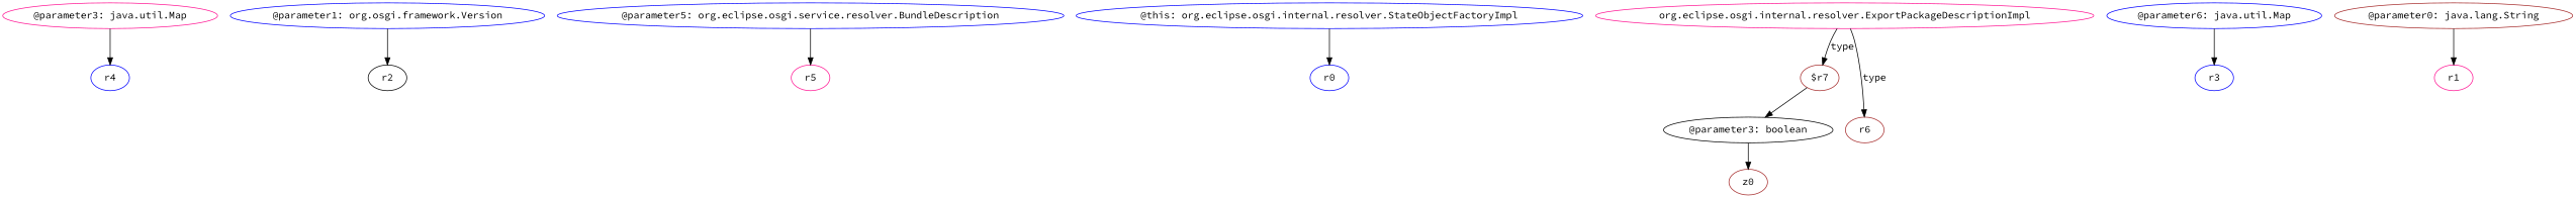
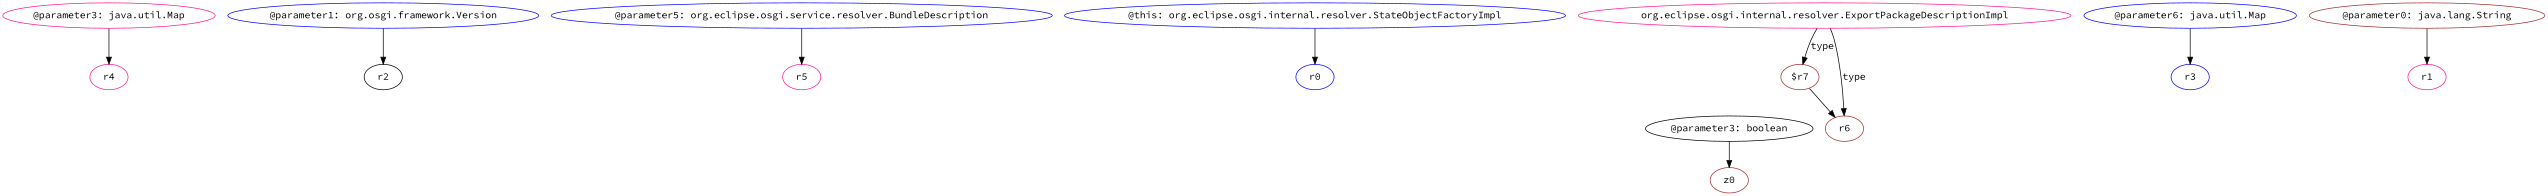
  digraph {
    fontname="Source Code Pro"
    node [color=blue fontname="Source Code Pro"]
    edge [fontname="Source Code Pro"]
    n1 [color=deeppink label="@parameter3: java.util.Map"]
-   n2 [label=r4]
+   n2 [color=deeppink label=r4]
    n3 [label="@parameter1: org.osgi.framework.Version"]
    n4 [color=black label=r2]
    n5 [label="@parameter5: org.eclipse.osgi.service.resolver.BundleDescription"]
    n6 [color=deeppink label=r5]
    n7 [label="@this: org.eclipse.osgi.internal.resolver.StateObjectFactoryImpl"]
    n8 [label=r0]
    n9 [color=black label="@parameter3: boolean"]
    n10 [color=brown label=z0]
    n11 [color=deeppink label="org.eclipse.osgi.internal.resolver.ExportPackageDescriptionImpl"]
    n12 [color=brown label="$r7"]
    n13 [color=brown label=r6]
    n14 [label="@parameter6: java.util.Map"]
    n15 [label=r3]
    n16 [color=brown label="@parameter0: java.lang.String"]
    n17 [color=deeppink label=r1]
    n1 -> n2
    n3 -> n4
    n5 -> n6
    n7 -> n8
    n9 -> n10
    n11 -> n12 [label=type]
    n11 -> n13 [label=type]
-   n12 -> n9
+   n12 -> n13
    n14 -> n15
    n16 -> n17
  }
